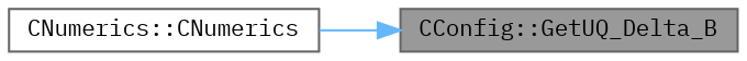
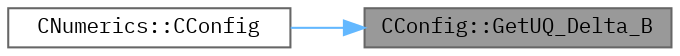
  digraph {
    rankdir=RL
    fontname="IBM Plex Mono"
    node [fontname="IBM Plex Mono" fontsize=10 shape=box style=filled]
    n1 [color=gray40 fillcolor=grey60 fontcolor=black height=0.2 label="CConfig::GetUQ_Delta_B" width=0.4]
-   n2 [color=grey40 fillcolor=white height=0.2 label="CNumerics::CNumerics" width=0.4]
+   n2 [color=grey40 fillcolor=white height=0.2 label="CNumerics::CConfig" width=0.4]
    n1 -> n2 [color=steelblue1 dir=back fontname="IBM Plex Mono" fontsize=10 labelfontname=Helvetica labelfontsize=10 style=solid]
  }
